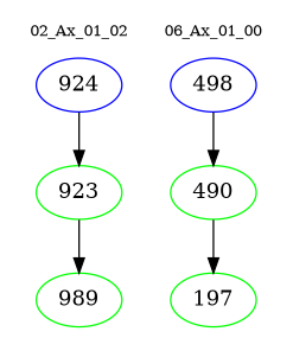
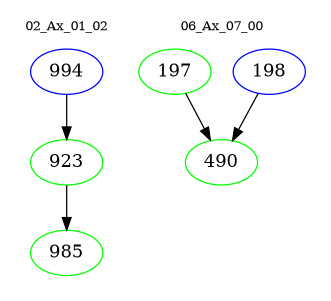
  digraph {
    node [color=green]
    edge [color=black]
-   n1 [color=blue label=924]
+   n1 [color=blue label=994]
    n2 [label=923]
-   n3 [label=989]
-   n4 [color=blue label=498]
+   n3 [label=985]
+   n4 [color=blue label=198]
    n5 [label=490]
    n6 [label=197]
    subgraph cluster_1 {
      color=white
      fontsize=10
      label="02_Ax_01_02"
      n1
      n2
      n3
    }
    subgraph cluster_2 {
      color=white
      fontsize=10
-     label="06_Ax_01_00"
+     label="06_Ax_07_00"
      n4
      n5
      n6
    }
    n1 -> n2
    n2 -> n3
    n4 -> n5
-   n5 -> n6
+   n6 -> n5
  }
